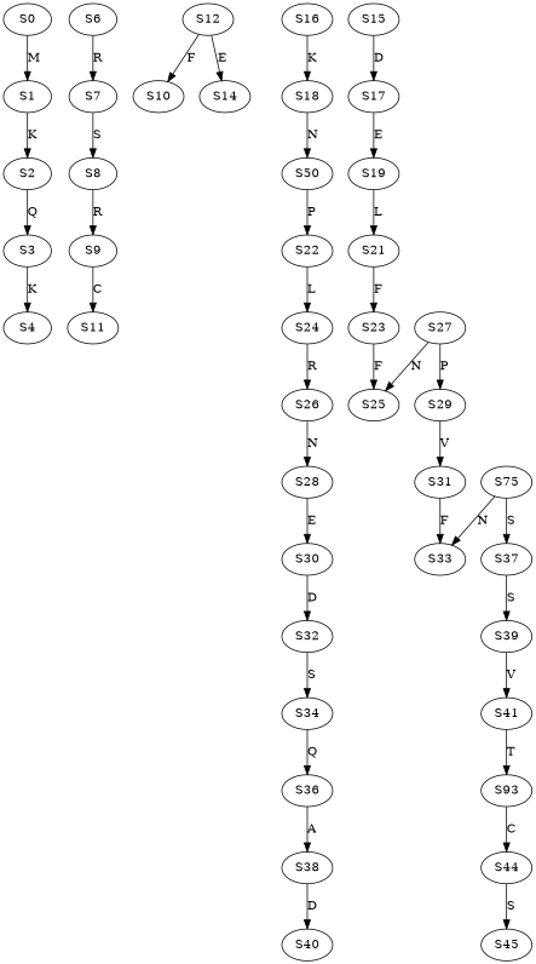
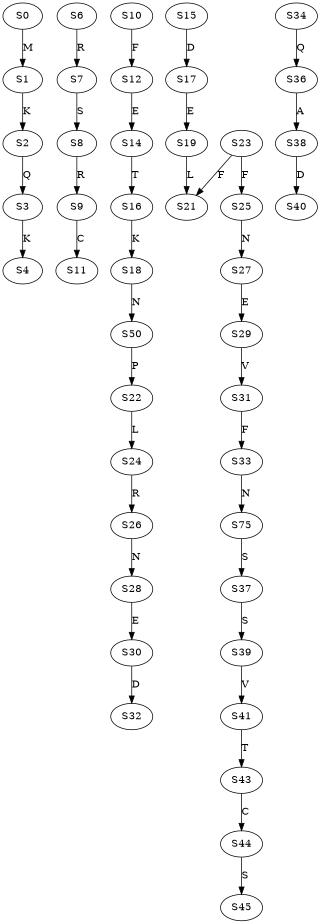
  strict digraph {
    S0
    S1
    S2
    S3
    S4
    S6
    S7
    S8
    S9
    S11
    S10
    S12
    S14
    S16
    S15
    S17
    S18
    S19
    n19 [label=S50]
    S21
    S22
    S23
    S24
    S25
    S26
    S27
    S28
    S29
    S30
    S31
    S32
    S33
    S34
    n34 [label=S75]
    S36
    S37
    S38
    S39
    S40
    S41
-   S43 [label=S93]
+   S43
    S44
    S45
    S0 -> S1 [label=M]
    S1 -> S2 [label=K]
    S2 -> S3 [label=Q]
    S3 -> S4 [label=K]
    S6 -> S7 [label=R]
    S7 -> S8 [label=S]
    S8 -> S9 [label=R]
    S9 -> S11 [label=C]
-   S12 -> S10 [label=F]
+   S10 -> S12 [label=F]
    S12 -> S14 [label=E]
+   S14 -> S16 [label=T]
    S16 -> S18 [label=K]
    S15 -> S17 [label=D]
    S17 -> S19 [label=E]
    S18 -> n19 [label=N]
    S19 -> S21 [label=L]
    n19 -> S22 [label=P]
-   S21 -> S23 [label=F]
+   S23 -> S21 [label=F]
    S22 -> S24 [label=L]
    S23 -> S25 [label=F]
    S24 -> S26 [label=R]
-   S27 -> S25 [label=N]
+   S25 -> S27 [label=N]
    S26 -> S28 [label=N]
-   S27 -> S29 [label=P]
+   S27 -> S29 [label=E]
    S28 -> S30 [label=E]
    S29 -> S31 [label=V]
    S30 -> S32 [label=D]
    S31 -> S33 [label=F]
-   S32 -> S34 [label=S]
-   n34 -> S33 [label=N]
+   S33 -> n34 [label=N]
    S34 -> S36 [label=Q]
    n34 -> S37 [label=S]
    S36 -> S38 [label=A]
    S37 -> S39 [label=S]
    S38 -> S40 [label=D]
    S39 -> S41 [label=V]
    S41 -> S43 [label=T]
    S43 -> S44 [label=C]
    S44 -> S45 [label=S]
  }
